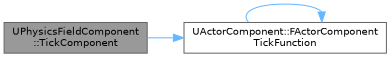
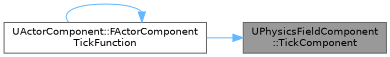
  digraph {
    rankdir=LR
    node [fontname=Helvetica fontsize=10 shape=box style=filled]
    edge [color=steelblue1 fontname=Helvetica fontsize=10 labelfontname=Helvetica labelfontsize=10 style=solid]
    n1 [color=gray40 fillcolor=grey60 fontcolor=black height=0.2 label="UPhysicsFieldComponent\l::TickComponent" width=0.4]
    n2 [color=grey40 fillcolor=white height=0.2 label="UActorComponent::FActorComponent\lTickFunction" width=0.4]
-   n1 -> n2
+   n2 -> n1
    n2 -> n2
  }
